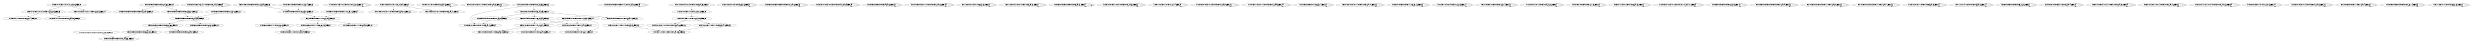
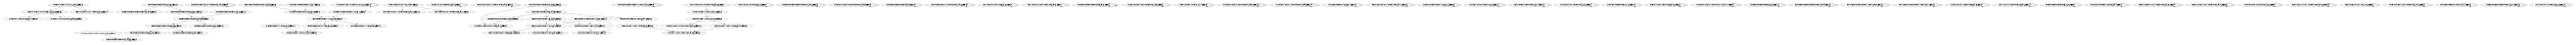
  digraph {
    "0000101010001101111000001_2-26:203-LEN:25"
    "10100011011110000010_8-28:14-LEN:20"
    "1010001101111000001000_8-29:206-LEN:22"
    "000000000000000000000000000_1-28:16-LEN:27"
    "00000000000000000000_10-29:382-LEN:20"
    n6 [label="00000100010001031111100000000_1-29:24-LEN:29"]
    "01000000000000111100_8-28:13-LEN:20"
    "10000000000001111000_10-29:279-LEN:20"
    "010001000110011011000001101_1-28:15-LEN:27"
    "00000000000000000000_5-24:392-LEN:20"
    "000000000000000000000_6-26:386-LEN:21"
    "00000000000000000000_6-26:13-LEN:20"
    "000000000000000000000_8-28:372-LEN:21"
    "000000000000000000000_8-29:21-LEN:21"
    "01000100010001101110_1-20:291-LEN:20"
    "1000100010001101110100000000_2-29:272-LEN:28"
    "100010001000110111000000000_2-29:27-LEN:27"
    "001000101110100000000_8-29:13-LEN:21"
    "0000010101000110111000001000_1-29:15-LEN:28"
    "00010100000101000000000_1-23:358-LEN:23"
    "010000010100000000011000_5-29:15-LEN:24"
    "01000001010000000001_5-24:369-LEN:20"
    "10000010100000000011_6-25:346-LEN:20"
    "10000010100000000011000_6-29:17-LEN:23"
    "0000100000101000000000_1-23:20-LEN:22"
    "0000010100000000011000_7-29:13-LEN:22"
    "00000101000000000111_7-26:341-LEN:20"
    "00000100000000000000001111000_1-29:22-LEN:29"
    "000100000010100000000011_1-25:21-LEN:24"
    "00000101000000000110_7-26:14-LEN:20"
    "000010100000000011100_8-29:13-LEN:21"
    "0000101000000000111000_8-29:342-LEN:22"
    "11000110010001110100_1-20:212-LEN:20"
    "10001100100011101001_2-21:202-LEN:20"
    "00011001000111010010000100_3-29:16-LEN:26"
    "00011001000111010011000_3-25:197-LEN:23"
    "100011001000111010010000100_2-29:25-LEN:27"
    "10010001110100110000100_7-29:213-LEN:23"
    "01100100011010011000_5-25:13-LEN:20"
    "0000000000000000000000000000_1-29:18-LEN:28"
    "00000101010001100110000001000_1-29:29-LEN:29"
    "00000000000000000000_9-29:13-LEN:20"
    "01000100000001101110100000000_1-29:16-LEN:29"
    "001000000000000111100_8-28:264-LEN:21"
    "00011001000110100110_3-23:13-LEN:20"
    "100011001000111000110000100_2-29:13-LEN:27"
    "00000101010001101111_1-20:208-LEN:20"
    "000010101000110111110000_2-25:13-LEN:24"
    "00000100010000000000001_1-23:292-LEN:23"
    "010001000000000000111_5-25:275-LEN:21"
    "00010000000000001111_7-26:273-LEN:20"
    "001000000000000111100_8-29:20-LEN:21"
    "000000000000000000000000_5-29:13-LEN:24"
    "0100010001000110110100000000_1-29:32-LEN:28"
    "11000110010001101001_1-21:14-LEN:20"
    "0100010001000110110100000000_1-29:20-LEN:28"
    "00100100011001101111000000000_1-29:93-LEN:29"
    "01001000000000000111_5-25:14-LEN:20"
    "00000000000000000000_1-20:386-LEN:20"
    "000000000000000000000000000_2-29:15-LEN:27"
    "0000000000000000000000_2-23:387-LEN:22"
    "0000010101000110111000001000_1-29:17-LEN:28"
    "00010001000000000001111_3-26:13-LEN:23"
    "100100011010011000010_7-28:13-LEN:21"
    "0001010000010100000000_1-23:14-LEN:22"
    "001010100011011100000100_4-28:13-LEN:24"
    "00000100010000000000_1-21:13-LEN:20"
    "0000100010000000000001_1-23:14-LEN:22"
    "0000000000000000000000_1-23:16-LEN:22"
    "0000001110100110000100_8-29:13-LEN:22"
    "01000100011001101110000011011_1-29:117-LEN:29"
    "000000000000000000000_2-23:13-LEN:21"
    "0000000000000000000000000000_1-29:19-LEN:28"
    "0001010000001000000000111000_1-29:20-LEN:28"
    "0001010000010100000000111000_1-29:17-LEN:28"
    "010101000110111000001000_5-29:15-LEN:24"
    "110011101110111000001000_5-29:16-LEN:24"
    "000000001000000000000111_1-25:18-LEN:24"
    "000000000000000000000_5-26:13-LEN:21"
    "010000010100000000111000_5-29:14-LEN:24"
    "00000101000001101111000001000_1-29:20-LEN:29"
    "0000010101001101111000001000_1-29:15-LEN:28"
+   "110001001000111010011000_1-25:13-LEN:24"
    "00001100111011101111000001000_1-29:182-LEN:29"
    "10001001000111010011000_2-25:15-LEN:23"
    "01000100001001101110_1-20:13-LEN:20"
    "0100010001000110110100000000_1-29:18-LEN:28"
    "0001000000000000111000_7-29:14-LEN:22"
    "0000000000000000000000000_1-26:14-LEN:25"
    "1100111000101111000001_5-26:13-LEN:22"
    "0000101010001101111000001_2-26:203-LEN:25" -> "10100011011110000010_8-28:14-LEN:20"
    "0000101010001101111000001_2-26:203-LEN:25" -> "1010001101111000001000_8-29:206-LEN:22"
    "000000000000000000000000000_1-28:16-LEN:27" -> "00000000000000000000_10-29:382-LEN:20"
    n6 -> n6
    "01000000000000111100_8-28:13-LEN:20" -> "10000000000001111000_10-29:279-LEN:20"
    "010001000110011011000001101_1-28:15-LEN:27" -> "010001000110011011000001101_1-28:15-LEN:27"
    "00000000000000000000_5-24:392-LEN:20" -> "000000000000000000000_6-26:386-LEN:21"
    "00000000000000000000_5-24:392-LEN:20" -> "00000000000000000000_6-26:13-LEN:20"
    "000000000000000000000_6-26:386-LEN:21" -> "000000000000000000000_8-28:372-LEN:21"
    "000000000000000000000_6-26:386-LEN:21" -> "000000000000000000000_8-29:21-LEN:21"
    "000000000000000000000_8-28:372-LEN:21" -> "00000000000000000000_10-29:382-LEN:20"
    "01000100010001101110_1-20:291-LEN:20" -> "1000100010001101110100000000_2-29:272-LEN:28"
    "01000100010001101110_1-20:291-LEN:20" -> "100010001000110111000000000_2-29:27-LEN:27"
    "001000101110100000000_8-29:13-LEN:21" -> "001000101110100000000_8-29:13-LEN:21"
    "0000010101000110111000001000_1-29:15-LEN:28" -> "0000010101000110111000001000_1-29:15-LEN:28"
    "00010100000101000000000_1-23:358-LEN:23" -> "010000010100000000011000_5-29:15-LEN:24"
    "00010100000101000000000_1-23:358-LEN:23" -> "01000001010000000001_5-24:369-LEN:20"
    "01000001010000000001_5-24:369-LEN:20" -> "10000010100000000011_6-25:346-LEN:20"
    "01000001010000000001_5-24:369-LEN:20" -> "10000010100000000011000_6-29:17-LEN:23"
    "01000001010000000001_5-24:369-LEN:20" -> "0000100000101000000000_1-23:20-LEN:22"
    "10000010100000000011_6-25:346-LEN:20" -> "0000010100000000011000_7-29:13-LEN:22"
    "10000010100000000011_6-25:346-LEN:20" -> "00000101000000000111_7-26:341-LEN:20"
    "0000100000101000000000_1-23:20-LEN:22" -> "010000010100000000011000_5-29:15-LEN:24"
    "0000010100000000011000_7-29:13-LEN:22" -> "00000101000000000110_7-26:14-LEN:20"
    "00000101000000000111_7-26:341-LEN:20" -> "000010100000000011100_8-29:13-LEN:21"
    "00000101000000000111_7-26:341-LEN:20" -> "0000101000000000111000_8-29:342-LEN:22"
    "00000100000000000000001111000_1-29:22-LEN:29" -> "00000100000000000000001111000_1-29:22-LEN:29"
    "000100000010100000000011_1-25:21-LEN:24" -> "0000010100000000011000_7-29:13-LEN:22"
    "000100000010100000000011_1-25:21-LEN:24" -> "00000101000000000111_7-26:341-LEN:20"
    "000100000010100000000011_1-25:21-LEN:24" -> "00000101000000000110_7-26:14-LEN:20"
    "11000110010001110100_1-20:212-LEN:20" -> "10001100100011101001_2-21:202-LEN:20"
    "10001100100011101001_2-21:202-LEN:20" -> "00011001000111010010000100_3-29:16-LEN:26"
    "10001100100011101001_2-21:202-LEN:20" -> "00011001000111010011000_3-25:197-LEN:23"
    "00011001000111010011000_3-25:197-LEN:23" -> "10010001110100110000100_7-29:213-LEN:23"
    "100011001000111010010000100_2-29:25-LEN:27" -> "11000110010001110100_1-20:212-LEN:20"
    "01100100011010011000_5-25:13-LEN:20" -> "01100100011010011000_5-25:13-LEN:20"
    "0000000000000000000000000000_1-29:18-LEN:28" -> "0000000000000000000000000000_1-29:18-LEN:28"
    "00000101010001100110000001000_1-29:29-LEN:29" -> "00000101010001100110000001000_1-29:29-LEN:29"
    "00000000000000000000_9-29:13-LEN:20" -> "00000000000000000000_9-29:13-LEN:20"
    "01000100000001101110100000000_1-29:16-LEN:29" -> "01000100000001101110100000000_1-29:16-LEN:29"
    "001000000000000111100_8-28:264-LEN:21" -> "10000000000001111000_10-29:279-LEN:20"
    "00011001000110100110_3-23:13-LEN:20" -> "00011001000110100110_3-23:13-LEN:20"
    "100011001000111000110000100_2-29:13-LEN:27" -> "100011001000111000110000100_2-29:13-LEN:27"
    "00000101010001101111_1-20:208-LEN:20" -> "0000101010001101111000001_2-26:203-LEN:25"
    "00000101010001101111_1-20:208-LEN:20" -> "000010101000110111110000_2-25:13-LEN:24"
    "00000100010000000000001_1-23:292-LEN:23" -> "010001000000000000111_5-25:275-LEN:21"
    "010001000000000000111_5-25:275-LEN:21" -> "00010000000000001111_7-26:273-LEN:20"
    "00010000000000001111_7-26:273-LEN:20" -> "001000000000000111100_8-28:264-LEN:21"
    "00010000000000001111_7-26:273-LEN:20" -> "001000000000000111100_8-29:20-LEN:21"
    "000000000000000000000000_5-29:13-LEN:24" -> "000000000000000000000000_5-29:13-LEN:24"
    "000000000000000000000000_5-29:13-LEN:24" -> "000000000000000000000000_5-29:13-LEN:24"
    "0100010001000110110100000000_1-29:32-LEN:28" -> "0100010001000110110100000000_1-29:32-LEN:28"
    "11000110010001101001_1-21:14-LEN:20" -> "11000110010001101001_1-21:14-LEN:20"
    "0100010001000110110100000000_1-29:20-LEN:28" -> "0100010001000110110100000000_1-29:20-LEN:28"
    "00100100011001101111000000000_1-29:93-LEN:29" -> "00100100011001101111000000000_1-29:93-LEN:29"
    "01001000000000000111_5-25:14-LEN:20" -> "01001000000000000111_5-25:14-LEN:20"
    "00000000000000000000_1-20:386-LEN:20" -> "000000000000000000000000000_2-29:15-LEN:27"
    "00000000000000000000_1-20:386-LEN:20" -> "0000000000000000000000_2-23:387-LEN:22"
    "0000000000000000000000_2-23:387-LEN:22" -> "00000000000000000000_5-24:392-LEN:20"
    "0000010101000110111000001000_1-29:17-LEN:28" -> "0000010101000110111000001000_1-29:17-LEN:28"
    "00010001000000000001111_3-26:13-LEN:23" -> "00010001000000000001111_3-26:13-LEN:23"
    "100100011010011000010_7-28:13-LEN:21" -> "100100011010011000010_7-28:13-LEN:21"
    "0001010000010100000000_1-23:14-LEN:22" -> "0001010000010100000000_1-23:14-LEN:22"
    "001010100011011100000100_4-28:13-LEN:24" -> "001010100011011100000100_4-28:13-LEN:24"
    "00000100010000000000_1-21:13-LEN:20" -> "00000100010000000000_1-21:13-LEN:20"
    "0000100010000000000001_1-23:14-LEN:22" -> "010001000000000000111_5-25:275-LEN:21"
    "0000000000000000000000_1-23:16-LEN:22" -> "00000000000000000000_5-24:392-LEN:20"
    "0000001110100110000100_8-29:13-LEN:22" -> "0000001110100110000100_8-29:13-LEN:22"
    "01000100011001101110000011011_1-29:117-LEN:29" -> "01000100011001101110000011011_1-29:117-LEN:29"
    "000000000000000000000_2-23:13-LEN:21" -> "000000000000000000000_2-23:13-LEN:21"
    "0000000000000000000000000000_1-29:19-LEN:28" -> "0000000000000000000000000000_1-29:19-LEN:28"
    "0001010000001000000000111000_1-29:20-LEN:28" -> "0001010000001000000000111000_1-29:20-LEN:28"
    "0001010000010100000000111000_1-29:17-LEN:28" -> "0001010000010100000000111000_1-29:17-LEN:28"
    "010101000110111000001000_5-29:15-LEN:24" -> "010101000110111000001000_5-29:15-LEN:24"
    "110011101110111000001000_5-29:16-LEN:24" -> "110011101110111000001000_5-29:16-LEN:24"
    "000000001000000000000111_1-25:18-LEN:24" -> "00010000000000001111_7-26:273-LEN:20"
    "000000000000000000000_5-26:13-LEN:21" -> "000000000000000000000_5-26:13-LEN:21"
    "010000010100000000111000_5-29:14-LEN:24" -> "010000010100000000111000_5-29:14-LEN:24"
    "00000101000001101111000001000_1-29:20-LEN:29" -> "00000101000001101111000001000_1-29:20-LEN:29"
    "0000010101001101111000001000_1-29:15-LEN:28" -> "0000010101001101111000001000_1-29:15-LEN:28"
+   "110001001000111010011000_1-25:13-LEN:24" -> "110001001000111010011000_1-25:13-LEN:24"
    "00001100111011101111000001000_1-29:182-LEN:29" -> "00001100111011101111000001000_1-29:182-LEN:29"
    "10001001000111010011000_2-25:15-LEN:23" -> "10010001110100110000100_7-29:213-LEN:23"
    "01000100001001101110_1-20:13-LEN:20" -> "01000100001001101110_1-20:13-LEN:20"
    "0100010001000110110100000000_1-29:18-LEN:28" -> "0100010001000110110100000000_1-29:18-LEN:28"
    "0001000000000000111000_7-29:14-LEN:22" -> "0001000000000000111000_7-29:14-LEN:22"
    "0000000000000000000000000_1-26:14-LEN:25" -> "0000000000000000000000000_1-26:14-LEN:25"
    "1100111000101111000001_5-26:13-LEN:22" -> "1100111000101111000001_5-26:13-LEN:22"
  }
